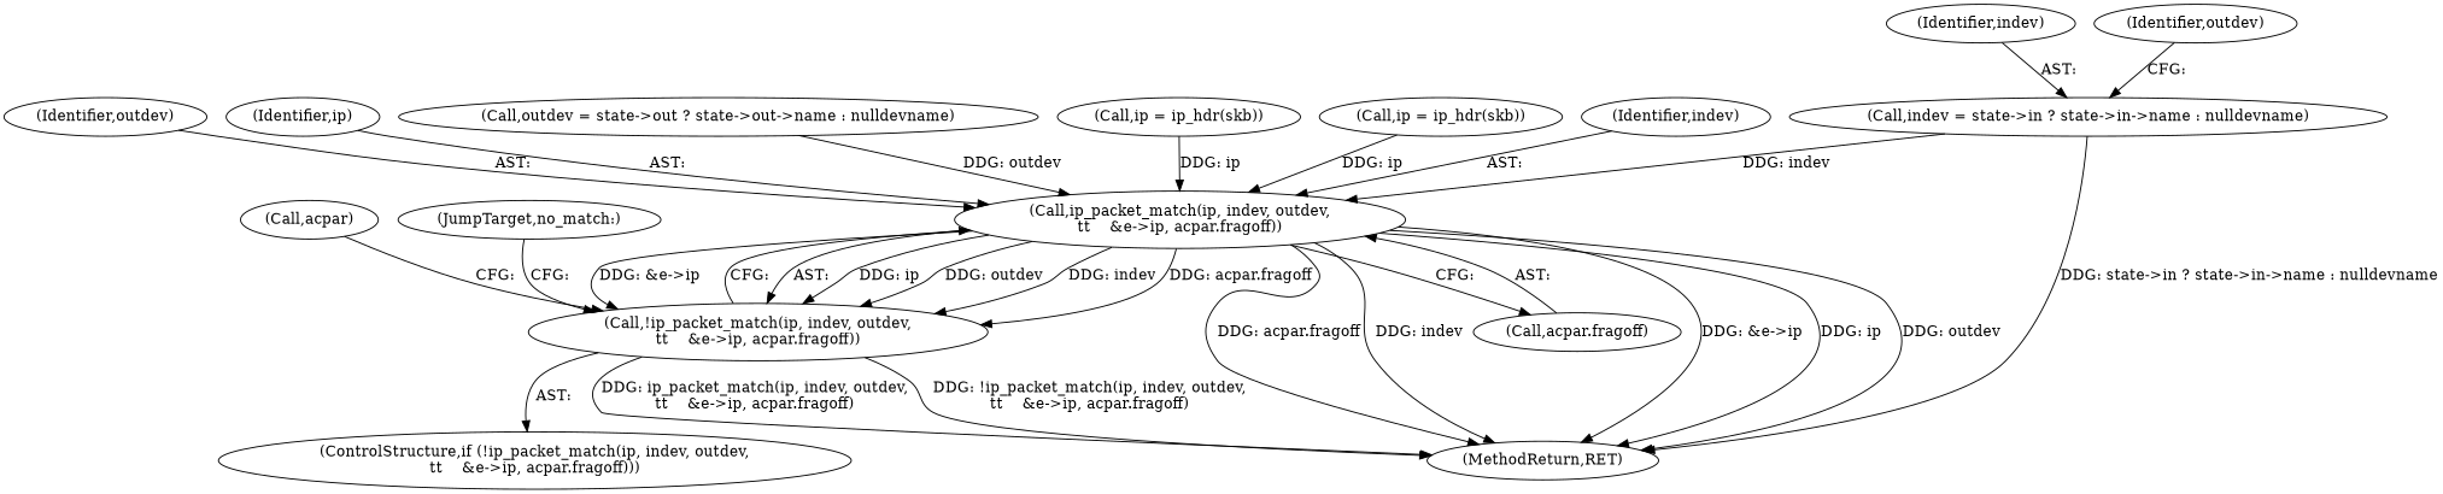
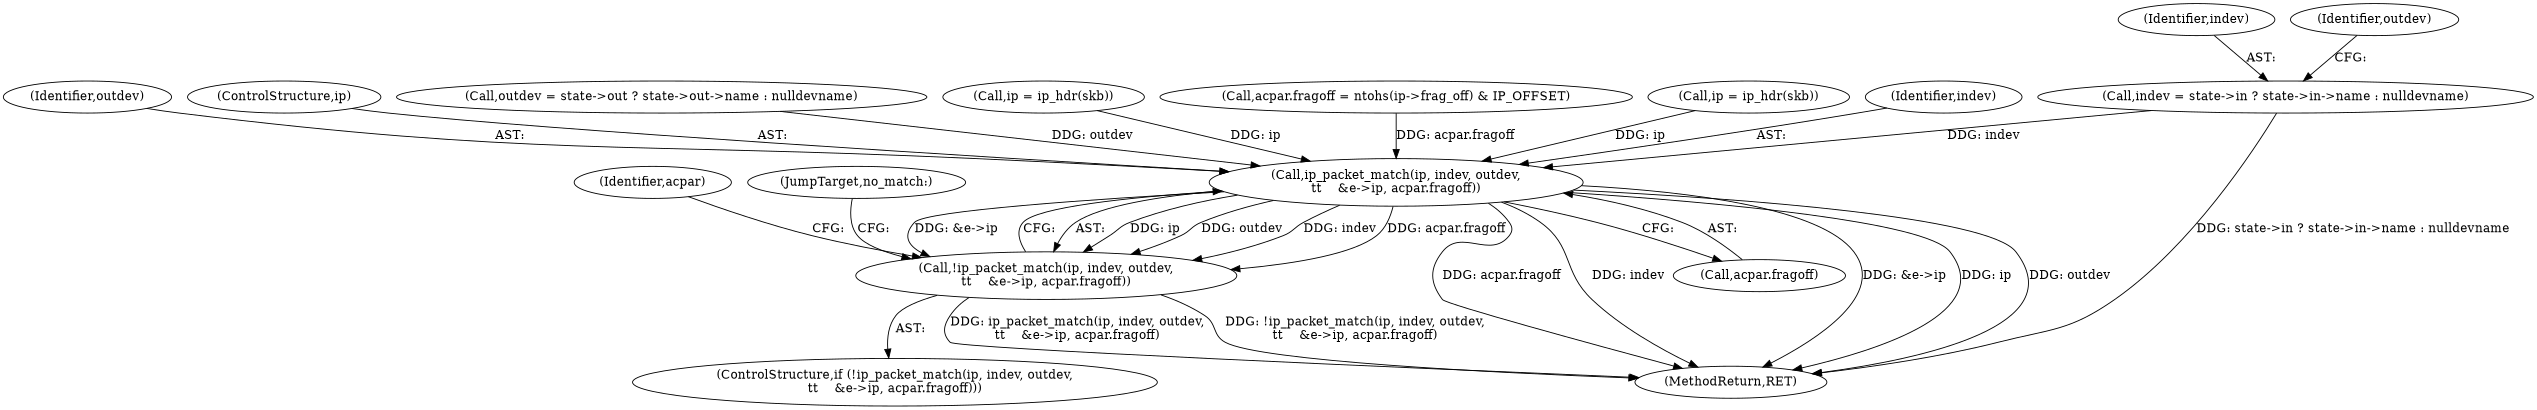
  digraph {
    n1 [label="(Call,indev = state->in ? state->in->name : nulldevname)"]
    n2 [label="(Call,ip_packet_match(ip, indev, outdev,\n\t\t    &e->ip, acpar.fragoff))"]
    n3 [label="(MethodReturn,RET)"]
    n4 [label="(Call,!ip_packet_match(ip, indev, outdev,\n\t\t    &e->ip, acpar.fragoff))"]
    n5 [label="(Call,acpar.fragoff)"]
    n6 [label="(ControlStructure,if (!ip_packet_match(ip, indev, outdev,\n\t\t    &e->ip, acpar.fragoff)))"]
    n7 [label="(Identifier,indev)"]
    n8 [label="(Identifier,outdev)"]
    n9 [label="(JumpTarget,no_match:)"]
    n10 [label="(Identifier,indev)"]
-   n11 [label="(Identifier,ip)"]
+   n11 [label="(ControlStructure,ip)"]
    n12 [label="(Call,outdev = state->out ? state->out->name : nulldevname)"]
    n13 [label="(Identifier,outdev)"]
    n14 [label="(Call,ip = ip_hdr(skb))"]
+   n15 [label="(Call,acpar.fragoff = ntohs(ip->frag_off) & IP_OFFSET)"]
    n16 [label="(Call,ip = ip_hdr(skb))"]
-   n17 [label="(Call,acpar)"]
+   n17 [label="(Identifier,acpar)"]
    n1 -> n2 [label="DDG: indev"]
    n1 -> n3 [label="DDG: state->in ? state->in->name : nulldevname"]
    n2 -> n3 [label="DDG: indev"]
    n2 -> n3 [label="DDG: &e->ip"]
    n2 -> n3 [label="DDG: ip"]
    n2 -> n3 [label="DDG: outdev"]
    n2 -> n3 [label="DDG: acpar.fragoff"]
    n2 -> n4 [label="AST: "]
    n2 -> n4 [label="DDG: ip"]
    n2 -> n4 [label="DDG: outdev"]
    n2 -> n4 [label="DDG: indev"]
    n2 -> n4 [label="DDG: acpar.fragoff"]
    n2 -> n4 [label="DDG: &e->ip"]
    n2 -> n5 [label="CFG: "]
    n4 -> n2 [label="CFG: "]
    n4 -> n3 [label="DDG: ip_packet_match(ip, indev, outdev,\n\t\t    &e->ip, acpar.fragoff)"]
    n4 -> n3 [label="DDG: !ip_packet_match(ip, indev, outdev,\n\t\t    &e->ip, acpar.fragoff)"]
    n4 -> n6 [label="AST: "]
    n5 -> n2 [label="AST: "]
    n7 -> n2 [label="AST: "]
    n8 -> n2 [label="AST: "]
    n9 -> n4 [label="CFG: "]
    n10 -> n1 [label="AST: "]
    n11 -> n2 [label="AST: "]
    n12 -> n2 [label="DDG: outdev"]
    n13 -> n1 [label="CFG: "]
    n14 -> n2 [label="DDG: ip"]
+   n15 -> n2 [label="DDG: acpar.fragoff"]
    n16 -> n2 [label="DDG: ip"]
    n17 -> n4 [label="CFG: "]
  }
